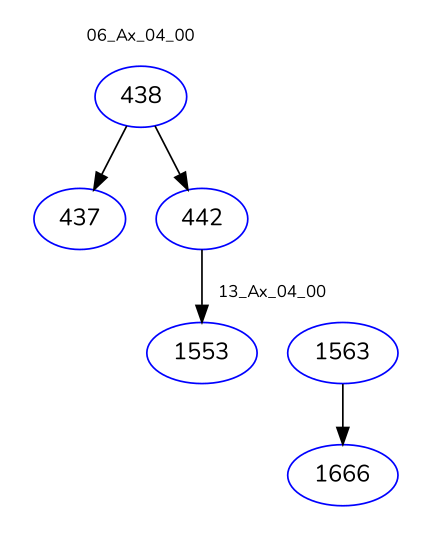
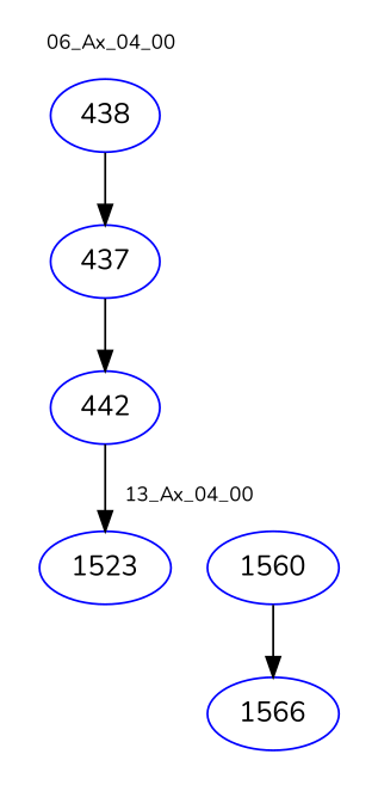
  digraph {
    fontname=Nunito
    node [color=blue fontname=Nunito]
    edge [color=black fontname=Nunito]
    n1 [label=438]
    n2 [label=437]
    n3 [label=442]
-   n4 [label=1563]
-   n5 [label=1553]
-   n6 [label=1666]
+   n4 [label=1560]
+   n5 [label=1523]
+   n6 [label=1566]
    subgraph cluster_1 {
      color=white
      fontsize=10
      label="06_Ax_04_00"
      n1
      n2
      n3
    }
    subgraph cluster_2 {
      color=white
      fontsize=10
      label="13_Ax_04_00"
      n4
      n5
      n6
    }
    n1 -> n2
-   n1 -> n3
+   n2 -> n3
    n3 -> n5
    n4 -> n6
  }
